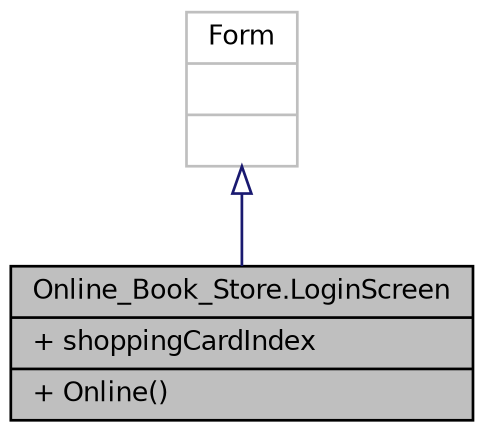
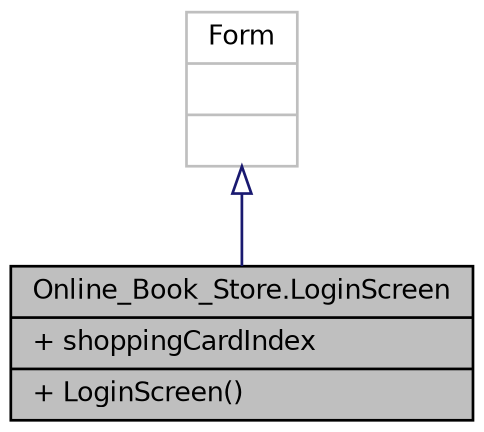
  digraph {
    node [fontname=Helvetica fontsize=10 shape=record style=filled]
-   n1 [color=black fillcolor=grey75 fontcolor=black height=0.2 label="{Online_Book_Store.LoginScreen\n|+ shoppingCardIndex\l|+ Online()\l}" width=0.4]
+   n1 [color=black fillcolor=grey75 fontcolor=black height=0.2 label="{Online_Book_Store.LoginScreen\n|+ shoppingCardIndex\l|+ LoginScreen()\l}" width=0.4]
    n2 [color=grey75 fillcolor=white height=0.2 label="{Form\n||}" width=0.4]
    n2 -> n1 [arrowtail=onormal color=midnightblue dir=back fontname=Helvetica fontsize=10 labelfontname=Helvetica labelfontsize=10 style=solid]
  }
